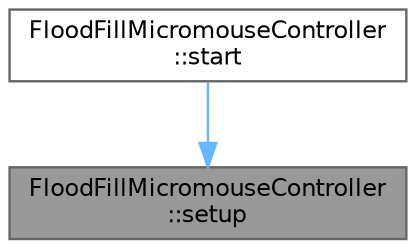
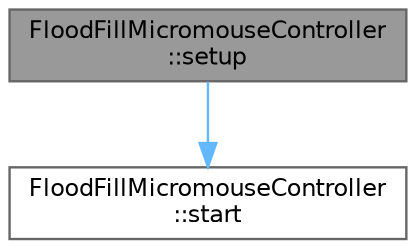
  digraph {
    rankdir=TB
    node [fontname=Helvetica fontsize=10 shape=box style=filled]
    n1 [color=gray40 fillcolor=grey60 fontcolor=black height=0.2 label="FloodFillMicromouseController\l::setup" width=0.4]
    n2 [color=grey40 fillcolor=white height=0.2 label="FloodFillMicromouseController\l::start" width=0.4]
-   n2 -> n1 [color=steelblue1 fontname=Helvetica fontsize=10 labelfontname=Helvetica labelfontsize=10 style=solid]
+   n1 -> n2 [color=steelblue1 fontname=Helvetica fontsize=10 labelfontname=Helvetica labelfontsize=10 style=solid]
  }
